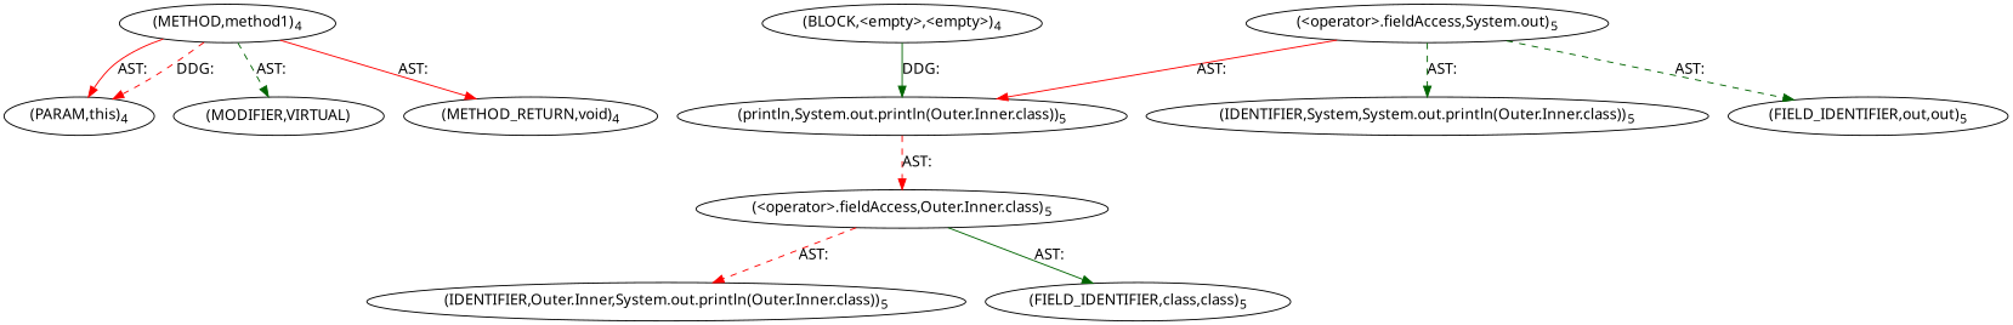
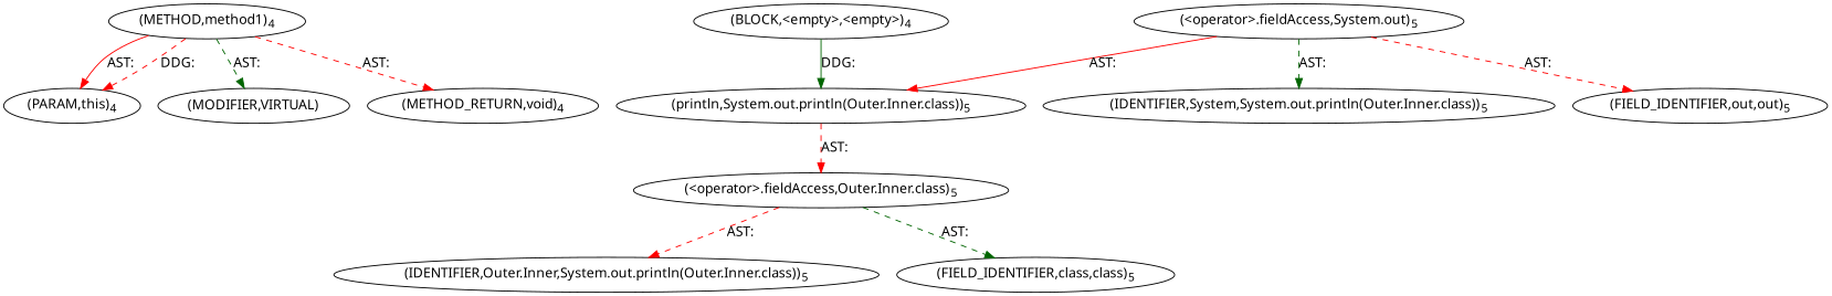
  digraph {
    fontname="Noto Sans"
    node [fontname="Noto Sans"]
    edge [color=red fontname="Noto Sans" style=dashed]
    n1 [label=<(METHOD,method1)<SUB>4</SUB>>]
    n2 [label=<(PARAM,this)<SUB>4</SUB>>]
    n3 [label=<(MODIFIER,VIRTUAL)>]
    n4 [label=<(METHOD_RETURN,void)<SUB>4</SUB>>]
    n5 [label=<(BLOCK,&lt;empty&gt;,&lt;empty&gt;)<SUB>4</SUB>>]
    n6 [label=<(println,System.out.println(Outer.Inner.class))<SUB>5</SUB>>]
    n7 [label=<(&lt;operator&gt;.fieldAccess,Outer.Inner.class)<SUB>5</SUB>>]
    n8 [label=<(&lt;operator&gt;.fieldAccess,System.out)<SUB>5</SUB>>]
    n9 [label=<(IDENTIFIER,System,System.out.println(Outer.Inner.class))<SUB>5</SUB>>]
    n10 [label=<(FIELD_IDENTIFIER,out,out)<SUB>5</SUB>>]
    n11 [label=<(IDENTIFIER,Outer.Inner,System.out.println(Outer.Inner.class))<SUB>5</SUB>>]
    n12 [label=<(FIELD_IDENTIFIER,class,class)<SUB>5</SUB>>]
    n1 -> n2 [label="AST: " style=solid]
    n1 -> n2 [label="DDG: "]
    n1 -> n3 [color=darkgreen label="AST: "]
-   n1 -> n4 [label="AST: " style=solid]
+   n1 -> n4 [label="AST: "]
    n5 -> n6 [color=darkgreen label="DDG: " style=solid]
    n6 -> n7 [label="AST: "]
    n7 -> n11 [label="AST: "]
-   n7 -> n12 [color=darkgreen label="AST: " style=solid]
+   n7 -> n12 [color=darkgreen label="AST: "]
    n8 -> n6 [label="AST: " style=solid]
    n8 -> n9 [color=darkgreen label="AST: "]
-   n8 -> n10 [color=darkgreen label="AST: "]
+   n8 -> n10 [label="AST: "]
  }
